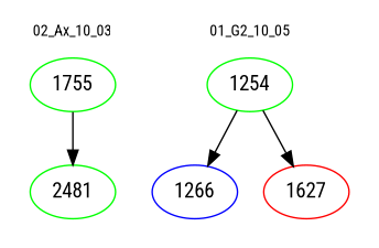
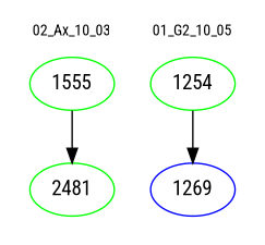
  digraph {
    fontname="Roboto Condensed"
    node [color=green fontname="Roboto Condensed"]
    edge [color=black fontname="Roboto Condensed"]
-   n1 [label=1755]
+   n1 [label=1555]
    n2 [label=2481]
    n3 [label=1254]
-   n4 [color=blue label=1266]
-   n5 [color=red label=1627]
+   n4 [color=blue label=1269]
    subgraph cluster_1 {
      color=white
      fontsize=10
      label="02_Ax_10_03"
      n1
      n2
    }
    subgraph cluster_2 {
      color=white
      fontsize=10
      label="01_G2_10_05"
      n3
      n4
-     n5
    }
    n1 -> n2
    n3 -> n4
-   n3 -> n5
  }
